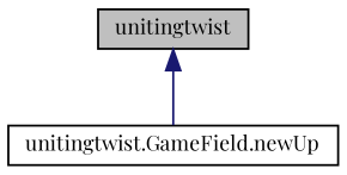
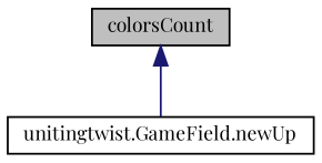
  digraph {
    rankdir=TB
    fontname="Playfair Display"
    node [color=black fontname="Playfair Display" fontsize=10 shape=record style=filled]
-   n1 [fillcolor=grey75 fontcolor=black height=0.2 label=unitingtwist width=0.4]
+   n1 [fillcolor=grey75 fontcolor=black height=0.2 label=colorsCount width=0.4]
    n2 [fillcolor=white height=0.2 label="unitingtwist.GameField.newUp" width=0.4]
    n1 -> n2 [color=midnightblue dir=back fontname="Playfair Display" fontsize=10 labelfontname=Helvetica labelfontsize=10 style=solid]
  }
